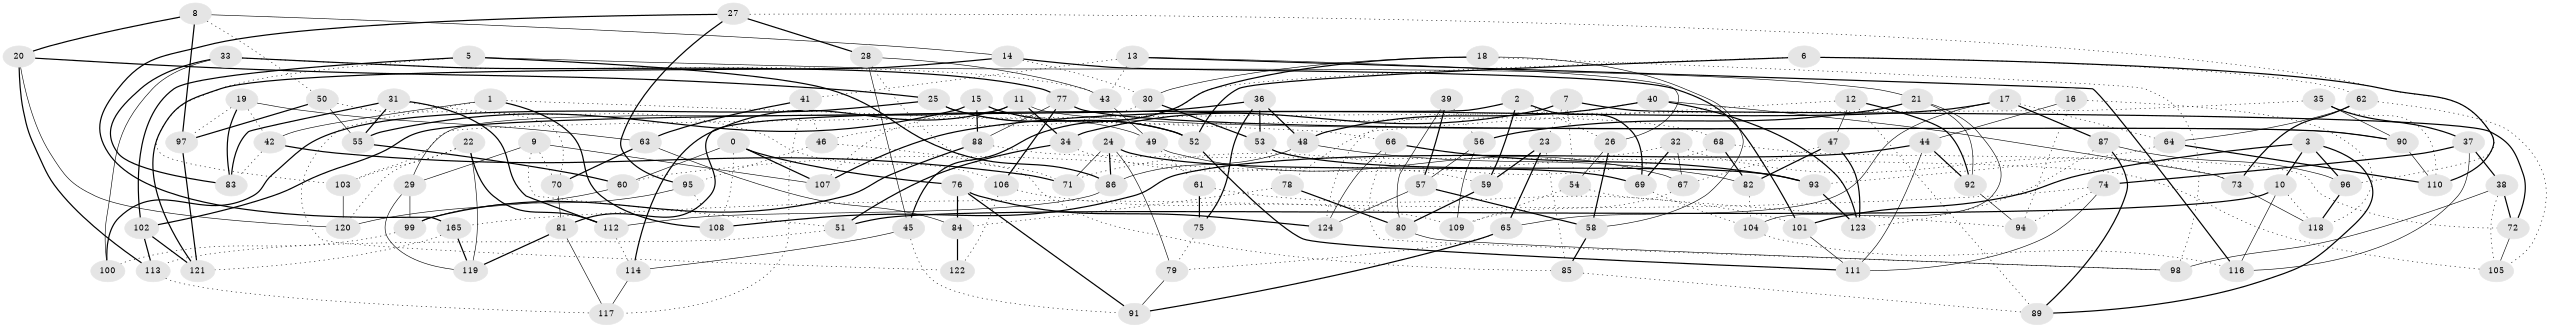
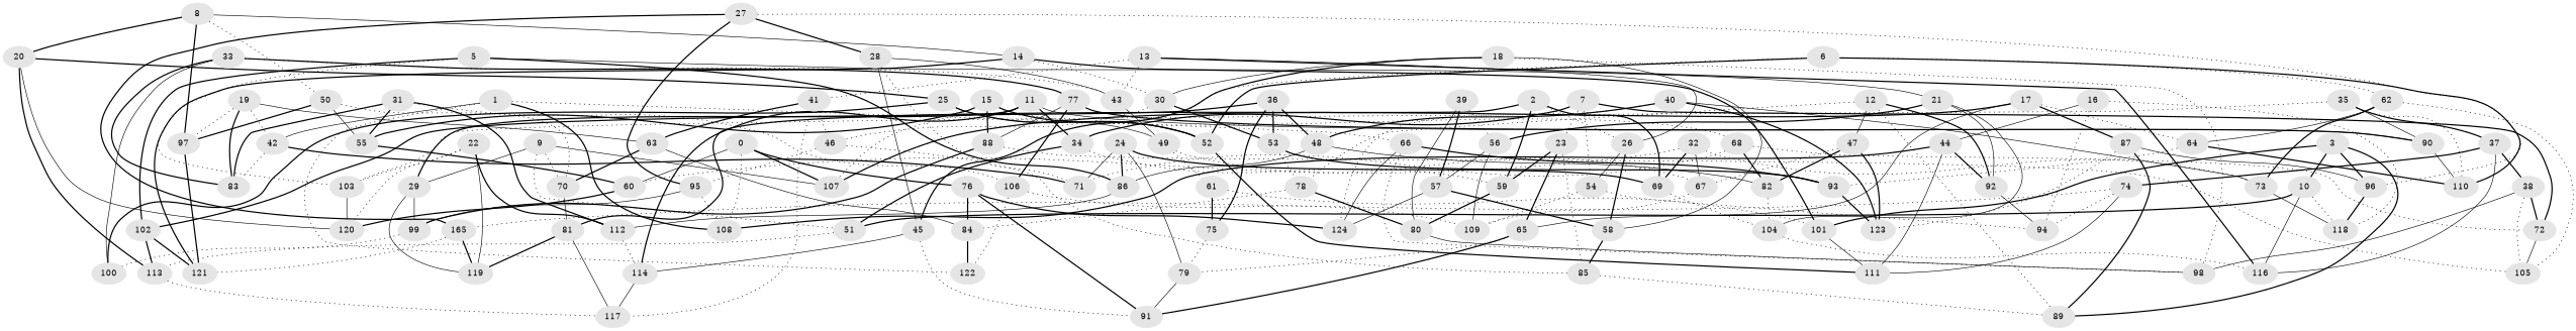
  graph {
    node [color=gray90 style=filled]
    edge [style=bold]
    1
    42
    66
    108
    122
    83
    71
    98
    124
    93
    2
    26
    59
    69
    81
    54
    58
    80
    104
    119
    117
    3
    10
    89
    96
    101
    51
    116
    118
    111
    n31 [label=0]
    60
    76
    107
    120
    91
    84
    5
    21
    86
    102
    103
    92
    56
    112
    121
    113
    6
    52
    62
    110
    64
    73
    105
    7
    23
    34
    72
    65
    85
    94
    109
    8
    14
    20
    50
    97
    30
    25
    70
    55
    9
    29
    99
    11
    90
    114
    12
    47
    78
    67
    123
    82
    13
    41
    43
    63
    46
    49
    53
    15
    68
    88
    16
    44
    17
    87
    79
    18
    45
    19
    100
    57
    22
    24
    61
    27
    28
    95
    n110 [label=165]
    31
    106
    32
    33
    77
    35
    37
    38
    74
    36
    48
    75
    39
    40
    1 -- 42 [style=solid]
    1 -- 66 [style=dotted]
    1 -- 108
    1 -- 122 [style=dotted]
    42 -- 83 [style=dotted]
    42 -- 71
    66 -- 98 [style=dotted]
    66 -- 124 [style=solid]
    66 -- 93
    93 -- 123
    2 -- 26 [style=dotted]
    2 -- 59
    2 -- 69
    2 -- 81
    26 -- 54 [style=solid]
    26 -- 58
    59 -- 80
    69 -- 104 [style=dotted]
    81 -- 119
    81 -- 117 [style=solid]
    54 -- 94 [style=dotted]
    54 -- 109 [style=dotted]
    58 -- 85
    80 -- 98 [style=solid]
    104 -- 116 [style=dotted]
    3 -- 10
    3 -- 89
    3 -- 96
    3 -- 101
    10 -- 51
    10 -- 116 [style=solid]
    10 -- 118 [style=dotted]
    96 -- 118
    101 -- 111 [style=solid]
    51 -- 113 [style=dotted]
    n31 -- 108 [style=dotted]
    n31 -- 60 [style=solid]
    n31 -- 76
    n31 -- 107
-   60 -- 120 [style=solid]
+   60 -- 120
    76 -- 124
    76 -- 91
    76 -- 84
    84 -- 122
    5 -- 21 [style=solid]
    5 -- 86
    5 -- 102
    5 -- 103 [style=dotted]
    21 -- 104 [style=solid]
    21 -- 92 [style=solid]
    21 -- 56
    86 -- 112 [style=solid]
    102 -- 121
    102 -- 113
    103 -- 120 [style=solid]
    92 -- 94 [style=solid]
    56 -- 109 [style=solid]
    56 -- 57 [style=solid]
    112 -- 114 [style=dotted]
    113 -- 117 [style=dotted]
    6 -- 107 [style=dotted]
    6 -- 52
    6 -- 62 [style=dotted]
    6 -- 110
    52 -- 111
    62 -- 64 [style=solid]
    62 -- 73
    62 -- 105 [style=dotted]
    64 -- 93 [style=dotted]
    64 -- 110
    73 -- 118 [style=solid]
    7 -- 54 [style=dotted]
    7 -- 23 [style=dotted]
    7 -- 34
    7 -- 72
    23 -- 59
    23 -- 65
    23 -- 85 [style=dotted]
    34 -- 59 [style=dotted]
    34 -- 51
    72 -- 105 [style=solid]
    65 -- 91
    65 -- 79 [style=dotted]
    85 -- 89 [style=dotted]
    8 -- 14 [style=solid]
    8 -- 20
    8 -- 50 [style=dotted]
    8 -- 97
    14 -- 101
    14 -- 121
    14 -- 30 [style=dotted]
    20 -- 120 [style=solid]
    20 -- 113
    20 -- 25
    50 -- 97
    50 -- 70 [style=dotted]
    50 -- 55 [style=solid]
    97 -- 121
    30 -- 46 [style=dotted]
    30 -- 53
    25 -- 52
    25 -- 49 [style=solid]
    25 -- 100
    70 -- 81 [style=solid]
    55 -- 60
    9 -- 51 [style=dotted]
    9 -- 107 [style=solid]
    9 -- 70 [style=dotted]
    9 -- 29 [style=solid]
    29 -- 119 [style=solid]
    29 -- 99 [style=solid]
    99 -- 100 [style=dotted]
    11 -- 34
-   11 -- 29 [style=solid]
+   11 -- 29
    11 -- 90 [style=solid]
    11 -- 114
    90 -- 110 [style=solid]
    114 -- 117 [style=solid]
    12 -- 89 [style=dotted]
    12 -- 92
    12 -- 47 [style=solid]
    12 -- 78 [style=dotted]
    47 -- 67 [style=dotted]
    47 -- 123
    47 -- 82
    78 -- 80
    78 -- 84 [style=dotted]
    67 -- 109 [style=dotted]
    82 -- 104 [style=dotted]
    13 -- 26 [style=solid]
    13 -- 116
    13 -- 41 [style=dotted]
    13 -- 43 [style=dotted]
    41 -- 117 [style=dotted]
    41 -- 63
    41 -- 46 [style=dotted]
    43 -- 49 [style=solid]
    63 -- 84 [style=solid]
    63 -- 70
    46 -- 85 [style=dotted]
    46 -- 95 [style=dotted]
-   49 -- 67 [style=solid]
+   49 -- 67 [style=dotted]
    49 -- 61 [style=dotted]
    53 -- 93
    53 -- 78 [style=dotted]
    15 -- 52
    15 -- 55
    15 -- 68 [style=dotted]
    15 -- 88
    68 -- 71 [style=dotted]
    68 -- 72 [style=dotted]
    68 -- 82
    88 -- 105 [style=dotted]
    88 -- 99
    16 -- 118 [style=dotted]
    16 -- 94 [style=dotted]
    16 -- 44 [style=solid]
    44 -- 108
    44 -- 111 [style=solid]
    44 -- 92
    17 -- 107
    17 -- 64 [style=dotted]
    17 -- 65 [style=solid]
    17 -- 87
    87 -- 89
    87 -- 96 [style=solid]
    87 -- 123 [style=dotted]
    79 -- 91 [style=solid]
    18 -- 98 [style=dotted]
    18 -- 58 [style=solid]
    18 -- 30 [style=solid]
    18 -- 45
    45 -- 91 [style=dotted]
    45 -- 114 [style=solid]
    19 -- 42 [style=dotted]
    19 -- 83
    19 -- 97 [style=dotted]
    19 -- 63 [style=solid]
    57 -- 124 [style=solid]
    57 -- 58
    22 -- 119 [style=solid]
    22 -- 120 [style=dotted]
    22 -- 103 [style=dotted]
    22 -- 112
    24 -- 71 [style=solid]
    24 -- 69
    24 -- 86
    24 -- 79 [style=solid]
    61 -- 101 [style=dotted]
    61 -- 75
    27 -- 96 [style=dotted]
    27 -- 28
    27 -- 95
    27 -- n110
    28 -- 71 [style=dotted]
    28 -- 43 [style=solid]
    28 -- 45 [style=solid]
    95 -- 108 [style=dotted]
    95 -- 99 [style=solid]
    n110 -- 119
    n110 -- 121 [style=dotted]
    31 -- 83
    31 -- 112
    31 -- 55
    31 -- 106 [style=dotted]
    106 -- 122 [style=dotted]
    106 -- 109 [style=dotted]
    32 -- 69
    32 -- 60 [style=dotted]
    32 -- 73 [style=dotted]
    32 -- 67 [style=solid]
    33 -- 83
    33 -- 43 [style=dotted]
    33 -- 100 [style=solid]
    33 -- 77
    77 -- 90
    77 -- 88 [style=solid]
    77 -- 106
    35 -- 103 [style=dotted]
    35 -- 110 [style=dotted]
    35 -- 90 [style=solid]
    35 -- 37
    37 -- 116 [style=solid]
    37 -- 38
    37 -- 74
    38 -- 98 [style=solid]
    38 -- 105 [style=dotted]
    38 -- 72
    74 -- 111 [style=solid]
    74 -- 94 [style=dotted]
    74 -- n110 [style=dotted]
    36 -- 102
    36 -- 53
    36 -- 48
    36 -- 75
    48 -- 86 [style=solid]
    48 -- 82 [style=solid]
    75 -- 79 [style=dotted]
    39 -- 80 [style=solid]
    39 -- 56 [style=dotted]
    39 -- 57
    40 -- 124 [style=dotted]
    40 -- 73 [style=solid]
    40 -- 123
    40 -- 48
  }
